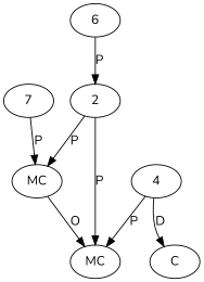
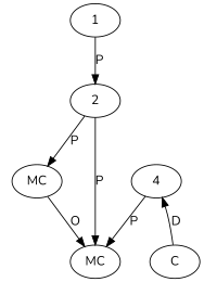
  digraph {
    fontname=Nunito
    node [fontname=Nunito t=DateUtils]
    edge [fontname=Nunito]
    n1 [l=1017 label=MC s="truncate()"]
    2 [n="Calendar.AM_PM" t=int v=9]
    n3 [l=955 label=MC s="truncate()"]
    4 [n=dummy_ t=Object]
    n5 [l=1017 label=C t=Object]
-   6 [n=dateAmPm3 t=Date v=null]
-   7 [n=date1 t=Date v=null]
+   6 [n=dateAmPm3 t=Date v=null label=1]
    2 -> n1 [label=P]
    2 -> n3 [label=P]
    n3 -> n1 [label=O]
    4 -> n1 [label=P]
-   4 -> n5 [label=D]
+   n5 -> 4 [label=D]
    6 -> 2 [label=P]
-   7 -> n3 [label=P]
  }
